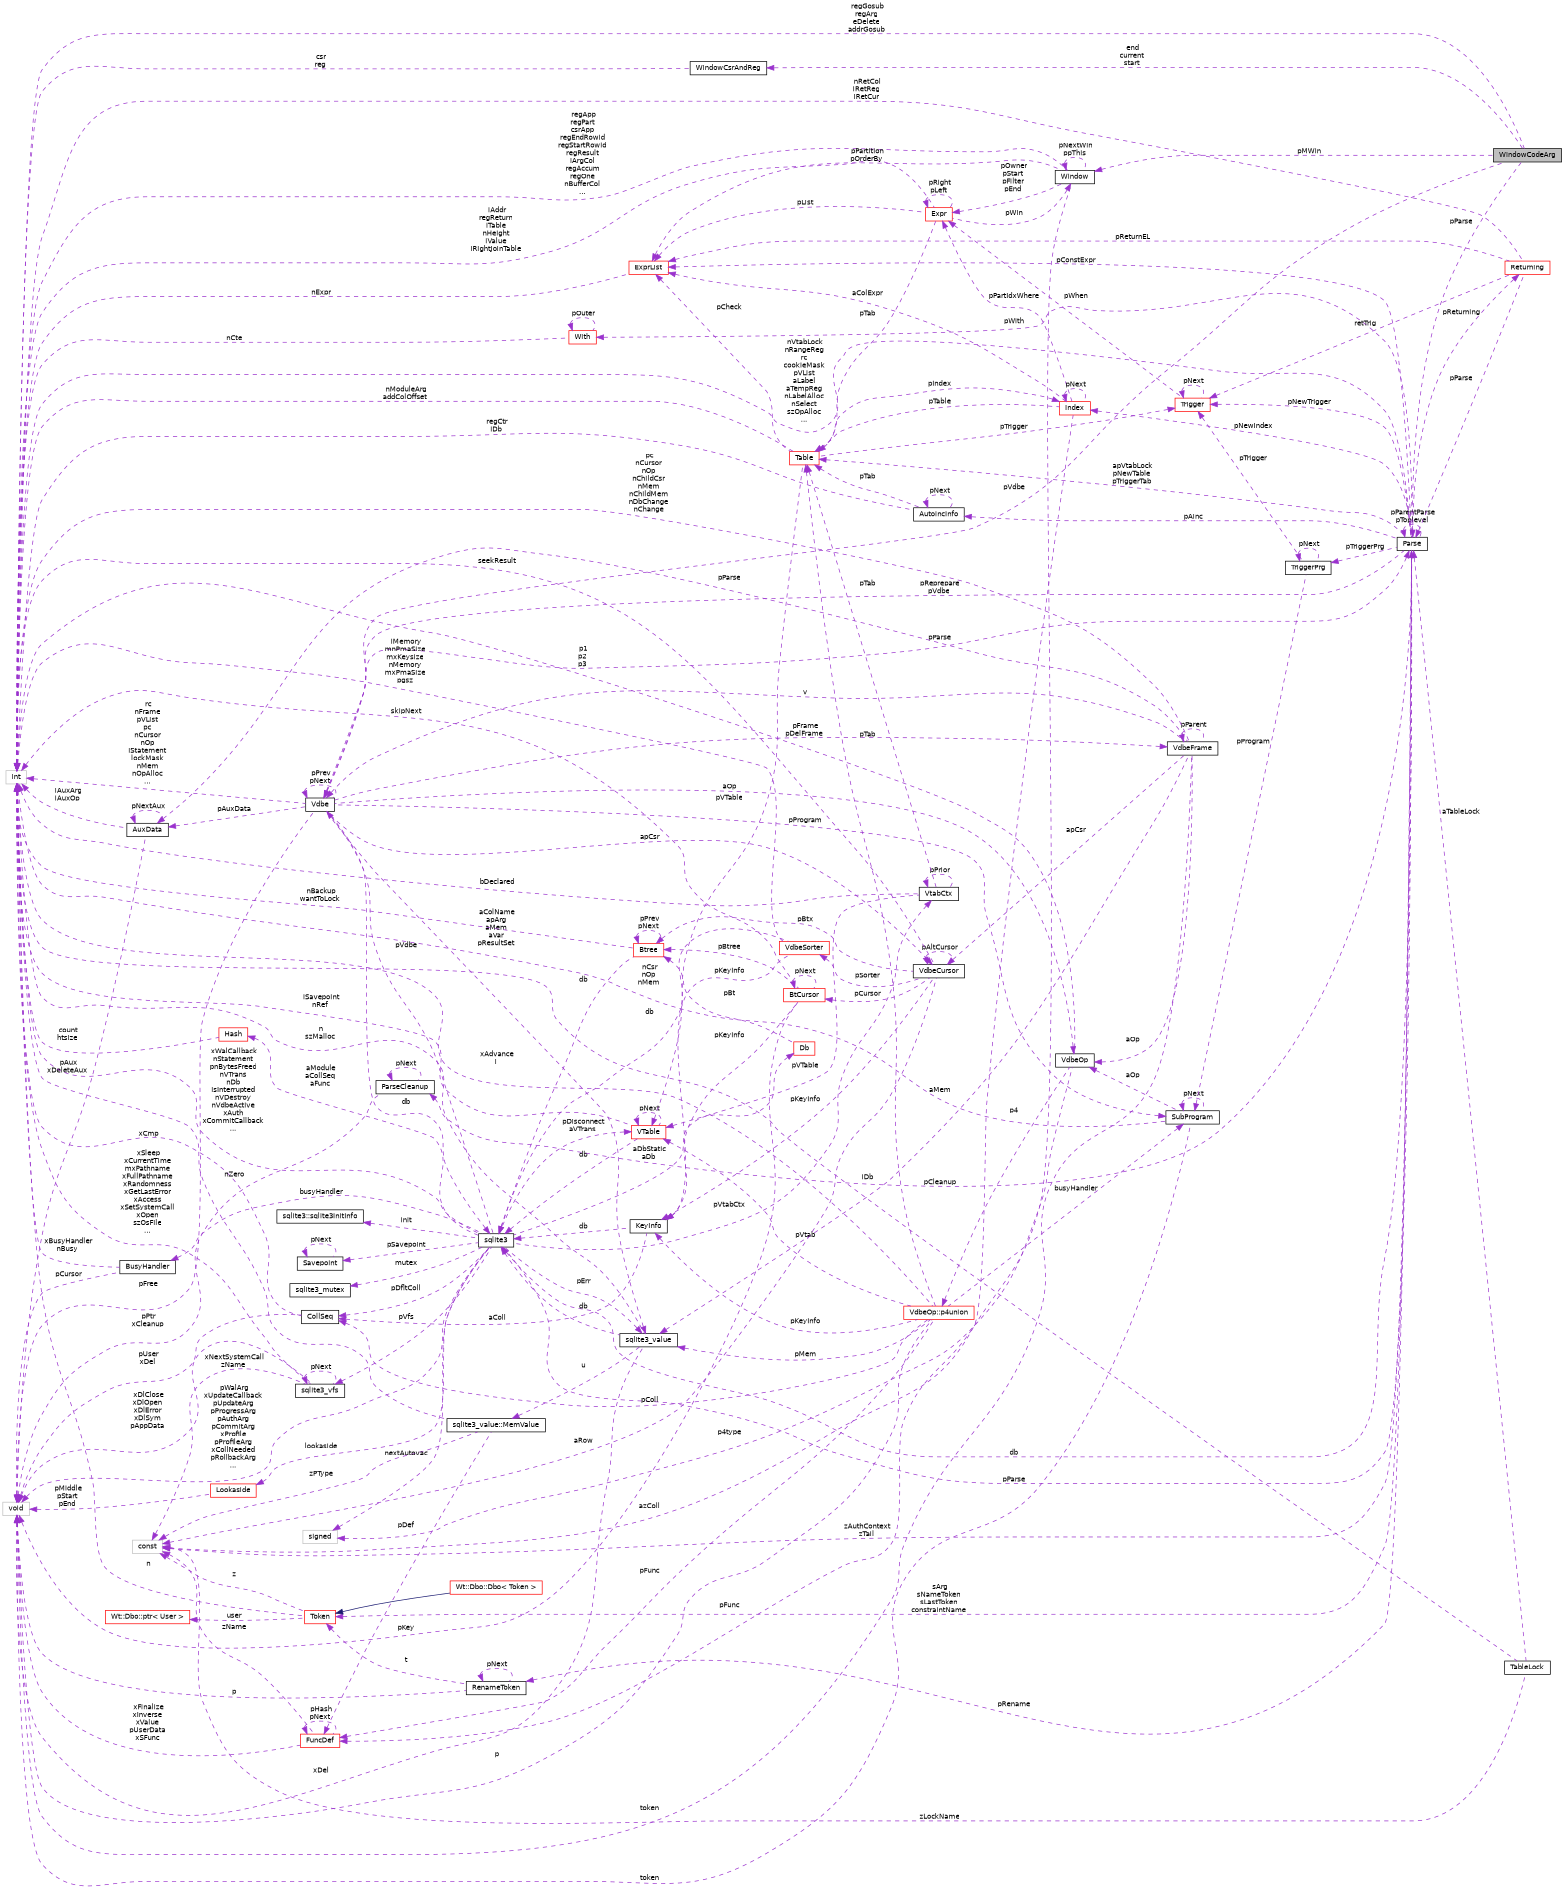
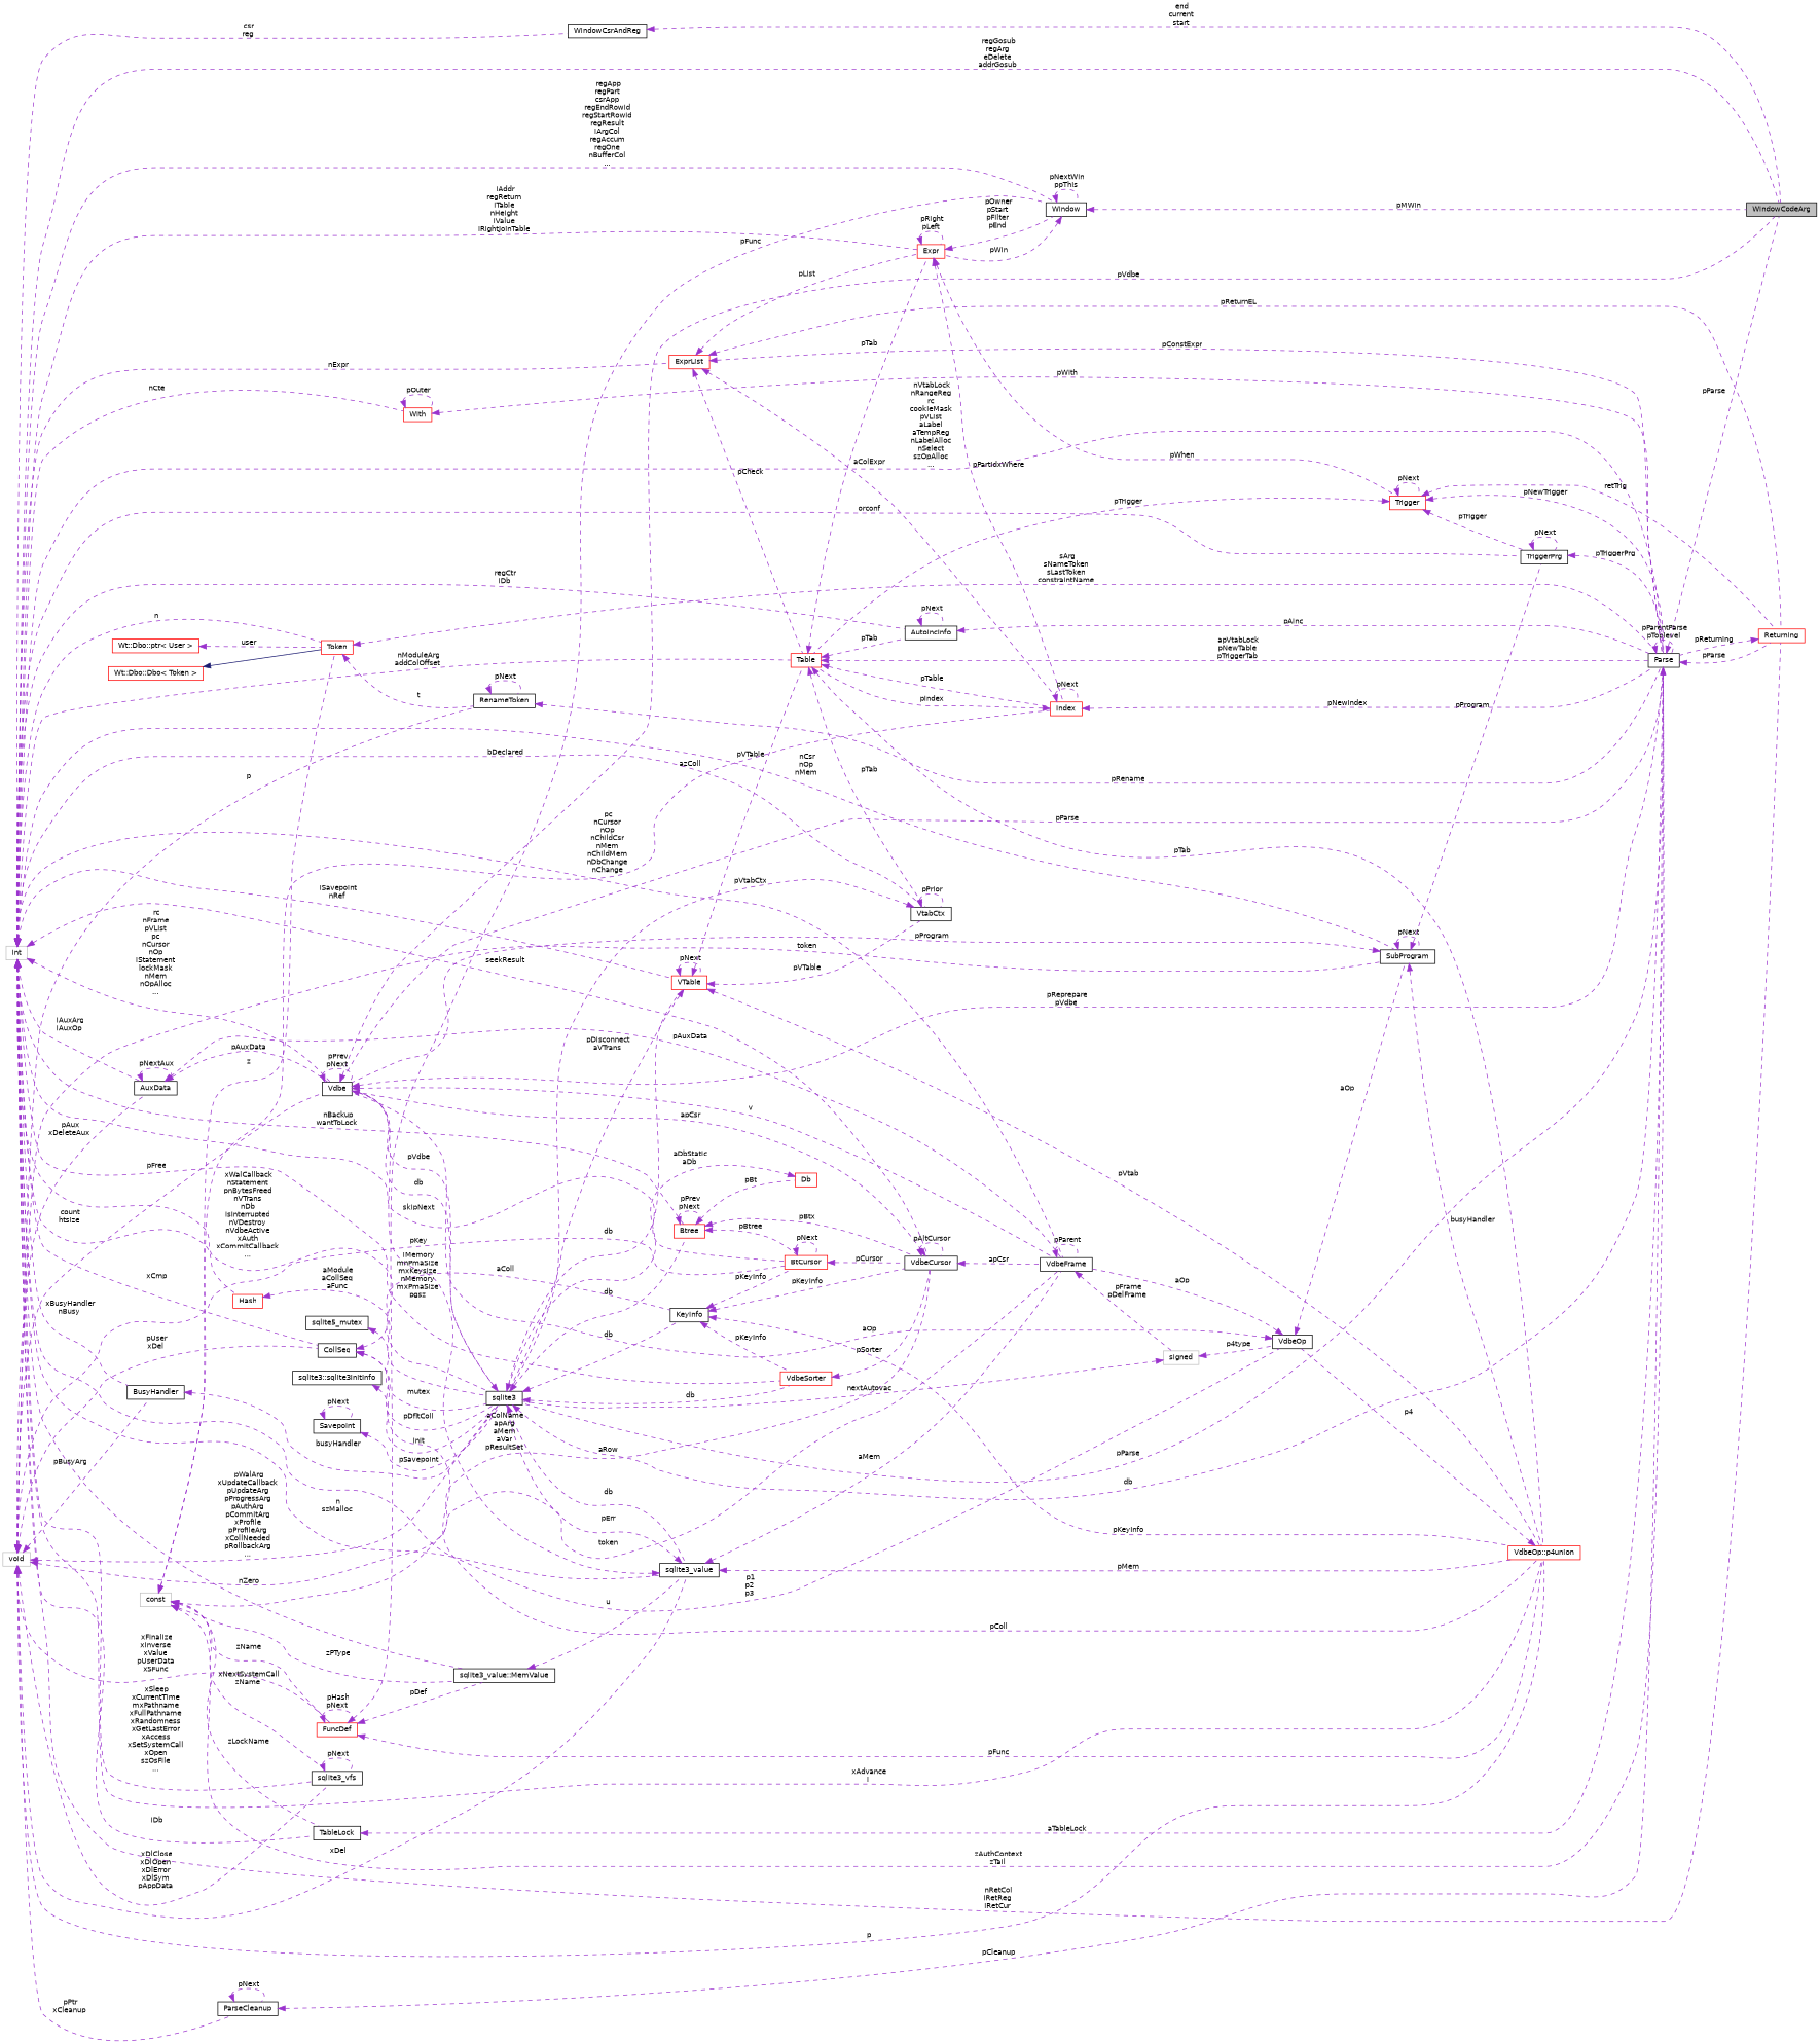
  digraph {
    rankdir=LR
    node [color=black fillcolor=white fontname=Helvetica fontsize=10 shape=record style=filled]
    edge [color=darkorchid3 dir=back fontname=Helvetica fontsize=10 labelfontname=Helvetica labelfontsize=10 style=dashed]
    n1 [fillcolor=grey75 fontcolor=black height=0.2 label=WindowCodeArg width=0.4]
    n2 [height=0.2 label=Vdbe width=0.4]
    n3 [height=0.2 label=sqlite3 width=0.4]
    n4 [height=0.2 label=Parse width=0.4]
    n5 [height=0.2 label=VdbeFrame width=0.4]
    n6 [height=0.2 label=sqlite3_value width=0.4]
    n7 [color=red height=0.2 label=VTable width=0.4]
    n8 [color=red height=0.2 label=Btree width=0.4]
    n9 [height=0.2 label=KeyInfo width=0.4]
    n10 [color=red height=0.2 label=VdbeSorter width=0.4]
    n11 [color=red height=0.2 label=Returning width=0.4]
    n12 [color=red height=0.2 label="VdbeOp::p4union" width=0.4]
    n13 [height=0.2 label=VtabCtx width=0.4]
    n14 [color=red height=0.2 label=Table width=0.4]
    n15 [color=red height=0.2 label=BtCursor width=0.4]
    n16 [height=0.2 label=VdbeCursor width=0.4]
    n17 [color=red height=0.2 label=Db width=0.4]
    n18 [height=0.2 label=Savepoint width=0.4]
    n19 [color=grey75 height=0.2 label=void width=0.4]
-   n20 [color=red height=0.2 label=Lookaside width=0.4]
    n21 [color=red height=0.2 label=FuncDef width=0.4]
    n22 [height=0.2 label=sqlite3_vfs width=0.4]
    n23 [height=0.2 label=BusyHandler width=0.4]
    n24 [height=0.2 label=CollSeq width=0.4]
    n25 [height=0.2 label=ParseCleanup width=0.4]
    n26 [height=0.2 label=SubProgram width=0.4]
    n27 [height=0.2 label=RenameToken width=0.4]
    n28 [height=0.2 label=AuxData width=0.4]
    n29 [height=0.2 label="sqlite3_value::MemValue" width=0.4]
    n30 [height=0.2 label=Window width=0.4]
    n31 [height=0.2 label=TriggerPrg width=0.4]
    n32 [height=0.2 label=VdbeOp width=0.4]
    n33 [color=grey75 height=0.2 label=int width=0.4]
    n34 [color=red height=0.2 label=Expr width=0.4]
    n35 [color=red height=0.2 label=ExprList width=0.4]
    n36 [color=red height=0.2 label=Hash width=0.4]
    n37 [height=0.2 label=TableLock width=0.4]
    n38 [color=red height=0.2 label=Token width=0.4]
    n39 [color=red height=0.2 label=With width=0.4]
    n40 [height=0.2 label=AutoincInfo width=0.4]
    n41 [height=0.2 label=WindowCsrAndReg width=0.4]
    n42 [color=red height=0.2 label=Index width=0.4]
    n43 [color=red height=0.2 label=Trigger width=0.4]
    n44 [color=grey75 height=0.2 label=const width=0.4]
-   n45 [height=0.2 label=sqlite3_mutex width=0.4]
+   n45 [height=0.2 label=sqlite5_mutex width=0.4]
    n46 [height=0.2 label="sqlite3::sqlite3InitInfo" width=0.4]
    n47 [color=grey75 height=0.2 label=signed width=0.4]
    n48 [color=red height=0.2 label="Wt::Dbo::Dbo\< Token \>" width=0.4]
    n49 [color=red height=0.2 label="Wt::Dbo::ptr\< User \>" width=0.4]
    n2 -> n1 [label=" pVdbe"]
    n2 -> n2 [label=" pPrev\npNext"]
    n2 -> n3 [label=" pVdbe"]
    n2 -> n4 [label=" pReprepare\npVdbe"]
    n2 -> n5 [label=" v"]
    n3 -> n2 [label=" db"]
    n3 -> n4 [label=" db"]
    n3 -> n6 [label=" db"]
    n3 -> n7 [label=" db"]
    n3 -> n8 [label=" db"]
    n3 -> n9 [label=" db"]
    n3 -> n10 [label=" db"]
    n4 -> n1 [label=" pParse"]
    n4 -> n2 [label=" pParse"]
    n4 -> n3 [label=" pParse"]
    n4 -> n4 [label=" pParentParse\npToplevel"]
    n4 -> n11 [label=" pParse"]
-   n5 -> n2 [label=" pFrame\npDelFrame"]
+   n5 -> n47 [label=" pFrame\npDelFrame"]
    n5 -> n5 [label=" pParent"]
    n6 -> n2 [label=" aColName\napArg\naMem\naVar\npResultSet"]
    n6 -> n3 [label=" pErr"]
    n6 -> n5 [label=" aMem"]
    n6 -> n12 [label=" pMem"]
    n7 -> n3 [label=" pDisconnect\naVTrans"]
    n7 -> n7 [label=" pNext"]
    n7 -> n12 [label=" pVtab"]
    n7 -> n13 [label=" pVTable"]
    n7 -> n14 [label=" pVTable"]
    n8 -> n8 [label=" pPrev\npNext"]
    n8 -> n15 [label=" pBtree"]
    n8 -> n16 [label=" pBtx"]
    n8 -> n17 [label=" pBt"]
    n9 -> n10 [label=" pKeyInfo"]
    n9 -> n12 [label=" pKeyInfo"]
    n9 -> n15 [label=" pKeyInfo"]
    n9 -> n16 [label=" pKeyInfo"]
    n10 -> n16 [label=" pSorter"]
    n11 -> n4 [label=" pReturning"]
    n12 -> n32 [label=" p4"]
    n13 -> n3 [label=" pVtabCtx"]
    n13 -> n13 [label=" pPrior"]
    n14 -> n4 [label=" apVtabLock\npNewTable\npTriggerTab"]
    n14 -> n12 [label=" pTab"]
    n14 -> n13 [label=" pTab"]
    n14 -> n34 [label=" pTab"]
    n14 -> n40 [label=" pTab"]
    n14 -> n42 [label=" pTable"]
    n15 -> n15 [label=" pNext"]
    n15 -> n16 [label=" pCursor"]
    n16 -> n2 [label=" apCsr"]
    n16 -> n5 [label=" apCsr"]
    n16 -> n16 [label=" pAltCursor"]
    n17 -> n3 [label=" aDbStatic\naDb"]
    n18 -> n3 [label=" pSavepoint"]
    n18 -> n18 [label=" pNext"]
    n19 -> n2 [label=" pFree"]
    n19 -> n3 [label=" pWalArg\nxUpdateCallback\npUpdateArg\npProgressArg\npAuthArg\npCommitArg\nxProfile\npProfileArg\nxCollNeeded\npRollbackArg\n..."]
    n19 -> n5 [label=" token"]
    n19 -> n6 [label=" xDel"]
    n19 -> n12 [label=" p"]
    n19 -> n15 [label=" pKey"]
-   n19 -> n20 [label=" pMiddle\npStart\npEnd"]
    n19 -> n21 [label=" xFinalize\nxInverse\nxValue\npUserData\nxSFunc"]
    n19 -> n22 [label=" xDlClose\nxDlOpen\nxDlError\nxDlSym\npAppData"]
-   n19 -> n23 [label=" pCursor"]
+   n19 -> n23 [label=" pBusyArg"]
    n19 -> n24 [label=" pUser\nxDel"]
    n19 -> n25 [label=" pPtr\nxCleanup"]
    n19 -> n26 [label=" token"]
    n19 -> n27 [label=" p"]
    n19 -> n28 [label=" pAux\nxDeleteAux"]
-   n20 -> n3 [label=" lookaside"]
    n21 -> n12 [label=" pFunc"]
    n21 -> n21 [label=" pHash\npNext"]
    n21 -> n29 [label=" pDef"]
    n21 -> n30 [label=" pFunc"]
-   n22 -> n3 [label=" pVfs"]
    n22 -> n22 [label=" pNext"]
    n23 -> n3 [label=" busyHandler"]
    n24 -> n3 [label=" pDfltColl"]
    n24 -> n9 [label=" aColl"]
    n24 -> n12 [label=" pColl"]
    n25 -> n4 [label=" pCleanup"]
    n25 -> n25 [label=" pNext"]
    n26 -> n2 [label=" pProgram"]
    n26 -> n12 [label=" busyHandler"]
    n26 -> n26 [label=" pNext"]
    n26 -> n31 [label=" pProgram"]
    n27 -> n4 [label=" pRename"]
    n27 -> n27 [label=" pNext"]
    n28 -> n2 [label=" pAuxData"]
-   n28 -> n5 [label=" pParse"]
+   n28 -> n5 [label=" pAuxData"]
    n28 -> n28 [label=" pNextAux"]
    n29 -> n6 [label=" u"]
    n30 -> n1 [label=" pMWin"]
    n30 -> n30 [label=" pNextWin\nppThis"]
    n30 -> n34 [label=" pWin"]
    n31 -> n4 [label=" pTriggerPrg"]
    n31 -> n31 [label=" pNext"]
    n32 -> n2 [label=" aOp"]
    n32 -> n5 [label=" aOp"]
    n32 -> n26 [label=" aOp"]
    n33 -> n1 [label=" regGosub\nregArg\neDelete\naddrGosub"]
    n33 -> n2 [label=" rc\nnFrame\npVList\npc\nnCursor\nnOp\niStatement\nlockMask\nnMem\nnOpAlloc\n..."]
    n33 -> n3 [label=" xWalCallback\nnStatement\npnBytesFreed\nnVTrans\nnDb\nisInterrupted\nnVDestroy\nnVdbeActive\nxAuth\nxCommitCallback\n..."]
    n33 -> n4 [label=" nVtabLock\nnRangeReg\nrc\ncookieMask\npVList\naLabel\naTempReg\nnLabelAlloc\nnSelect\nszOpAlloc\n..."]
    n33 -> n5 [label=" pc\nnCursor\nnOp\nnChildCsr\nnMem\nnChildMem\nnDbChange\nnChange"]
    n33 -> n6 [label=" n\nszMalloc"]
    n33 -> n7 [label=" iSavepoint\nnRef"]
    n33 -> n8 [label=" nBackup\nwantToLock"]
    n33 -> n10 [label=" iMemory\nmnPmaSize\nmxKeysize\nnMemory\nmxPmaSize\npgsz"]
    n33 -> n11 [label=" nRetCol\niRetReg\niRetCur"]
    n33 -> n12 [label=" xAdvance\ni"]
    n33 -> n13 [label=" bDeclared"]
    n33 -> n14 [label=" nModuleArg\naddColOffset"]
    n33 -> n15 [label=" skipNext"]
    n33 -> n16 [label=" seekResult"]
    n33 -> n22 [label=" xSleep\nxCurrentTime\nmxPathname\nxFullPathname\nxRandomness\nxGetLastError\nxAccess\nxSetSystemCall\nxOpen\nszOsFile\n..."]
    n33 -> n23 [label=" xBusyHandler\nnBusy"]
    n33 -> n24 [label=" xCmp"]
    n33 -> n26 [label=" nCsr\nnOp\nnMem"]
    n33 -> n28 [label=" iAuxArg\niAuxOp"]
    n33 -> n29 [label=" nZero"]
    n33 -> n30 [label=" regApp\nregPart\ncsrApp\nregEndRowid\nregStartRowid\nregResult\niArgCol\nregAccum\nregOne\nnBufferCol\n..."]
+   n33 -> n31 [label=" orconf"]
    n33 -> n32 [label=" p1\np2\np3"]
    n33 -> n34 [label=" iAddr\nregReturn\niTable\nnHeight\niValue\niRightJoinTable"]
    n33 -> n35 [label=" nExpr"]
    n33 -> n36 [label=" count\nhtsize"]
    n33 -> n37 [label=" iDb"]
    n33 -> n38 [label=" n"]
    n33 -> n39 [label=" nCte"]
    n33 -> n40 [label=" regCtr\niDb"]
    n33 -> n41 [label=" csr\nreg"]
    n34 -> n30 [label=" pOwner\npStart\npFilter\npEnd"]
    n34 -> n34 [label=" pRight\npLeft"]
    n34 -> n42 [label=" pPartIdxWhere"]
    n34 -> n43 [label=" pWhen"]
    n35 -> n4 [label=" pConstExpr"]
    n35 -> n11 [label=" pReturnEL"]
    n35 -> n14 [label=" pCheck"]
-   n35 -> n30 [label=" pPartition\npOrderBy"]
    n35 -> n34 [label=" pList"]
    n35 -> n42 [label=" aColExpr"]
    n36 -> n3 [label=" aModule\naCollSeq\naFunc"]
-   n4 -> n37 [label=" aTableLock"]
+   n37 -> n4 [label=" aTableLock"]
    n38 -> n4 [label=" sArg\nsNameToken\nsLastToken\nconstraintName"]
    n38 -> n27 [label=" t"]
    n39 -> n4 [label=" pWith"]
    n39 -> n39 [label=" pOuter"]
    n40 -> n4 [label=" pAinc"]
    n40 -> n40 [label=" pNext"]
    n41 -> n1 [label=" end\ncurrent\nstart"]
    n42 -> n4 [label=" pNewIndex"]
    n42 -> n14 [label=" pIndex"]
    n42 -> n42 [label=" pNext"]
    n43 -> n4 [label=" pNewTrigger"]
    n43 -> n11 [label=" retTrig"]
    n43 -> n14 [label=" pTrigger"]
    n43 -> n31 [label=" pTrigger"]
    n43 -> n43 [label=" pNext"]
    n44 -> n4 [label=" zAuthContext\nzTail"]
    n44 -> n16 [label=" aRow"]
    n44 -> n21 [label=" zName"]
    n44 -> n22 [label=" xNextSystemCall\nzName"]
    n44 -> n29 [label=" zPType"]
    n44 -> n37 [label=" zLockName"]
    n44 -> n38 [label=" z"]
    n44 -> n42 [label=" azColl"]
    n45 -> n3 [label=" mutex"]
    n46 -> n3 [label=" init"]
    n47 -> n3 [label=" nextAutovac"]
    n47 -> n32 [label=" p4type"]
-   n38 -> n48 [color=midnightblue style=solid]
+   n48 -> n38 [color=midnightblue style=solid]
    n49 -> n38 [label=" user"]
  }
